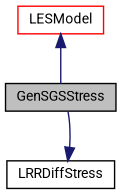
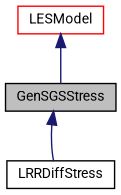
  digraph {
    fontname=Roboto
    node [color=black fontname=Roboto fontsize=10 shape=record]
    edge [color=midnightblue dir=back fontname=Roboto fontsize=10 labelfontname=FreeSans labelfontsize=10 style=solid]
    n1 [fillcolor=grey75 fontcolor=black height=0.2 label=GenSGSStress style=filled width=0.4]
    n2 [height=0.2 label=LRRDiffStress width=0.4]
    n3 [color=red height=0.2 label=LESModel width=0.4]
-   n2 -> n1
+   n1 -> n2
    n3 -> n1
  }
